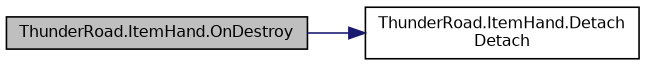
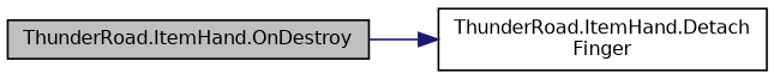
  digraph {
    rankdir=LR
    node [color=black fontname=Helvetica fontsize=10 shape=record style=filled]
    n1 [fillcolor=grey75 fontcolor=black height=0.2 label="ThunderRoad.ItemHand.OnDestroy" width=0.4]
-   n2 [fillcolor=white height=0.2 label="ThunderRoad.ItemHand.Detach\lDetach" width=0.4]
+   n2 [fillcolor=white height=0.2 label="ThunderRoad.ItemHand.Detach\lFinger" width=0.4]
    n1 -> n2 [color=midnightblue fontname=Helvetica fontsize=10 labelfontname=Helvetica labelfontsize=10 style=solid]
  }
